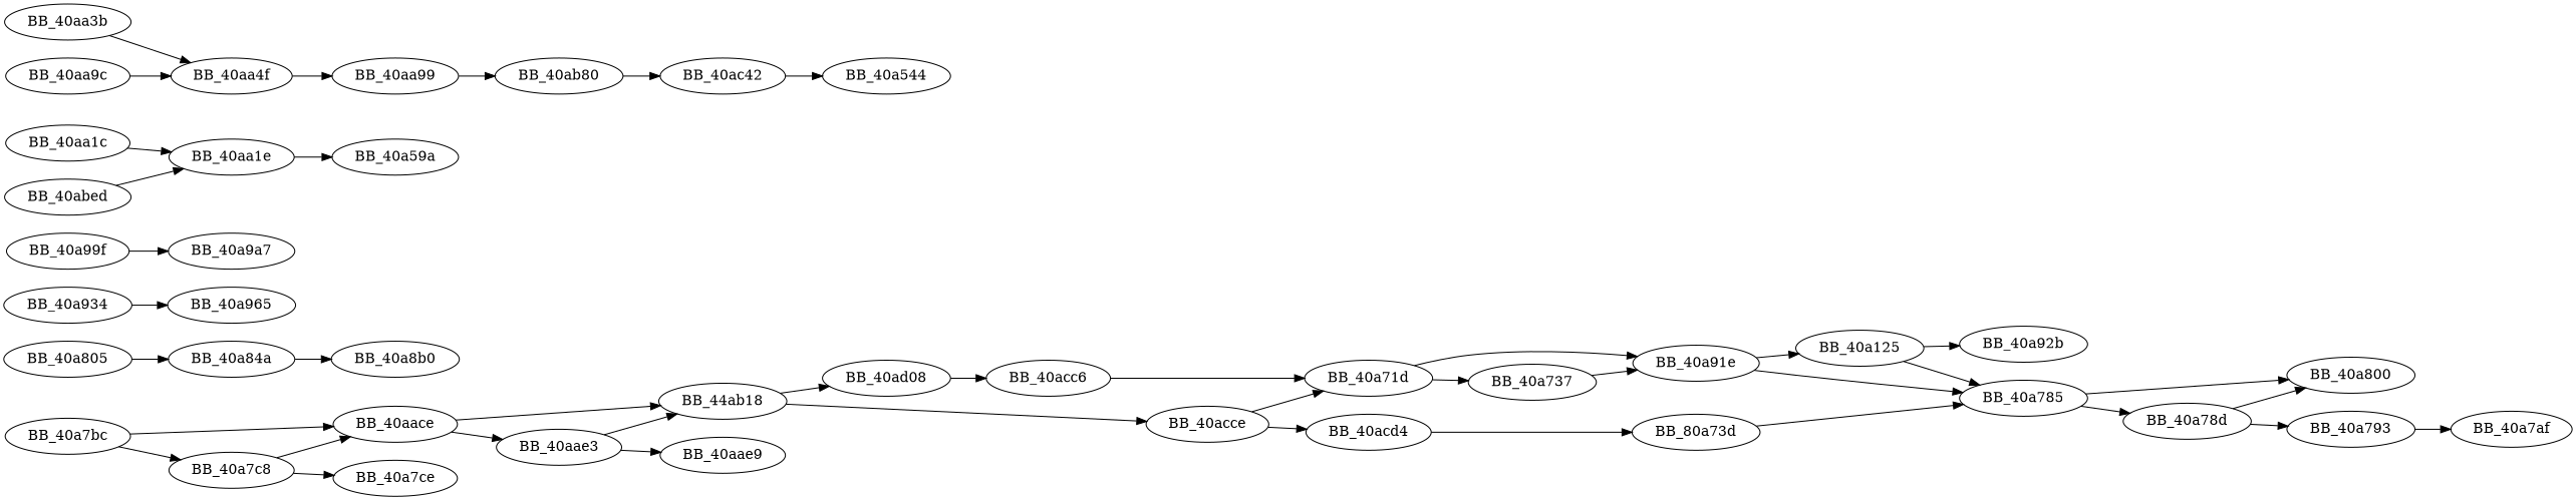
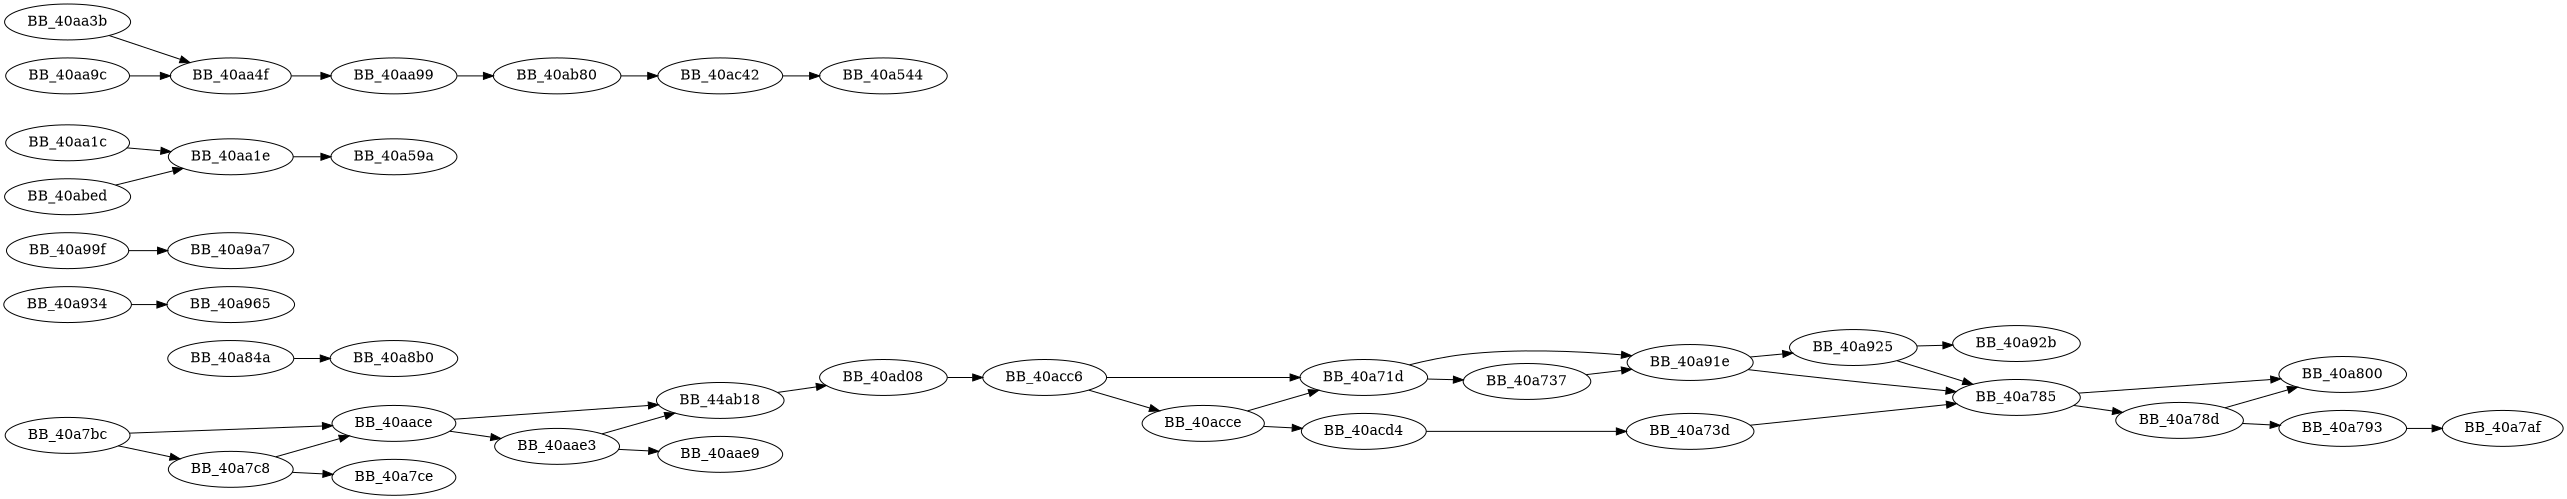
  digraph {
    rankdir=LR
    BB_40a71d
    BB_40a737
    BB_40a91e
    BB_40a785
-   BB_40a925 [label=BB_40a125]
-   BB_40a73d [label=BB_80a73d]
+   BB_40a925
+   BB_40a73d
    BB_40a78d
    BB_40a800
    BB_40a92b
    BB_40a793
    BB_40a7af
    BB_40a7bc
    BB_40a7c8
    BB_40aace
    BB_40a7ce
    BB_40aae3
    n17 [label=BB_44ab18]
    BB_40aae9
    BB_40ad08
-   BB_40a805
    BB_40a84a
    BB_40a8b0
    BB_40a934
    BB_40a965
    BB_40a99f
    BB_40a9a7
    BB_40aa1c
    BB_40aa1e
    BB_40a59a
    BB_40aa3b
    BB_40aa4f
    n32 [label=BB_40aa99]
    n33 [label=BB_40ab80]
    BB_40ac42
    BB_40a544
    BB_40aa9c
    BB_40acc6
    BB_40acce
    BB_40abed
    BB_40acd4
    BB_40a71d -> BB_40a737
    BB_40a71d -> BB_40a91e
    BB_40a737 -> BB_40a91e
    BB_40a91e -> BB_40a785
    BB_40a91e -> BB_40a925
    BB_40a785 -> BB_40a78d
    BB_40a785 -> BB_40a800
    BB_40a925 -> BB_40a785
    BB_40a925 -> BB_40a92b
    BB_40a73d -> BB_40a785
    BB_40a78d -> BB_40a800
    BB_40a78d -> BB_40a793
    BB_40a793 -> BB_40a7af
    BB_40a7bc -> BB_40a7c8
    BB_40a7bc -> BB_40aace
    BB_40a7c8 -> BB_40aace
    BB_40a7c8 -> BB_40a7ce
    BB_40aace -> BB_40aae3
    BB_40aace -> n17
    BB_40aae3 -> n17
    BB_40aae3 -> BB_40aae9
    n17 -> BB_40ad08
    BB_40ad08 -> BB_40acc6
-   BB_40a805 -> BB_40a84a
    BB_40a84a -> BB_40a8b0
    BB_40a934 -> BB_40a965
    BB_40a99f -> BB_40a9a7
    BB_40aa1c -> BB_40aa1e
    BB_40aa1e -> BB_40a59a
    BB_40aa3b -> BB_40aa4f
    BB_40aa4f -> n32
    n32 -> n33
    n33 -> BB_40ac42
    BB_40ac42 -> BB_40a544
    BB_40aa9c -> BB_40aa4f
    BB_40acc6 -> BB_40a71d
-   n17 -> BB_40acce
+   BB_40acc6 -> BB_40acce
    BB_40acce -> BB_40a71d
    BB_40acce -> BB_40acd4
    BB_40abed -> BB_40aa1e
    BB_40acd4 -> BB_40a73d
  }
